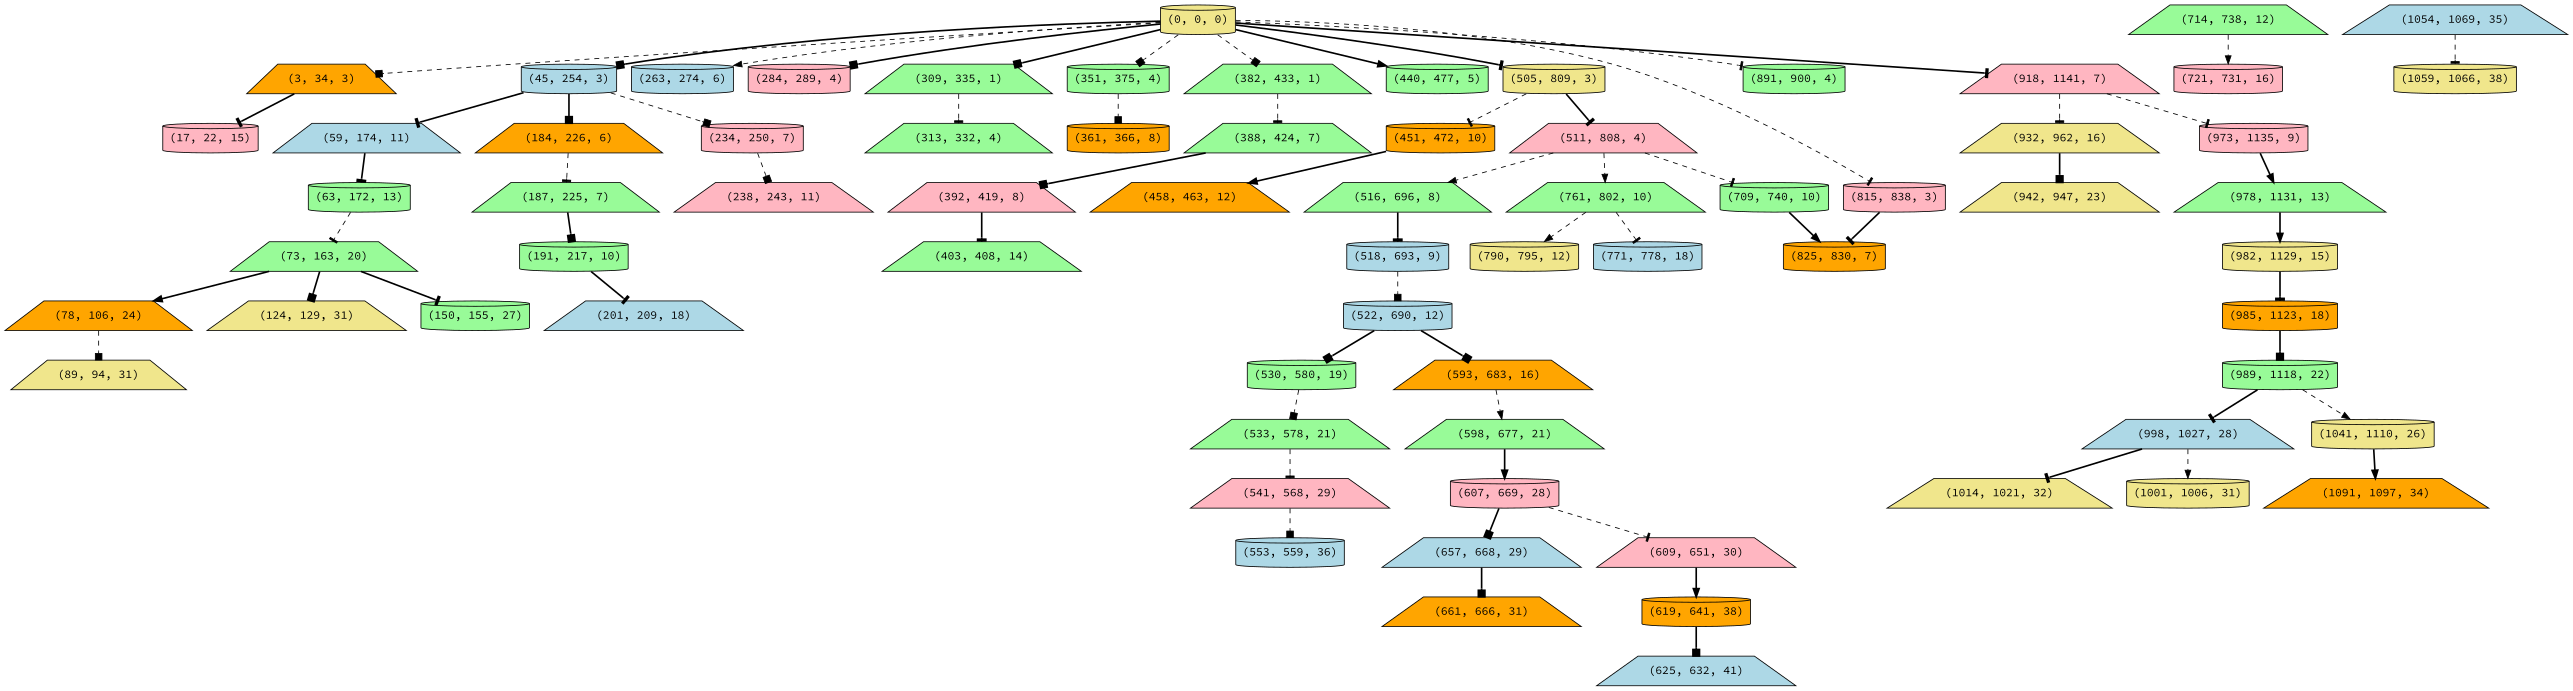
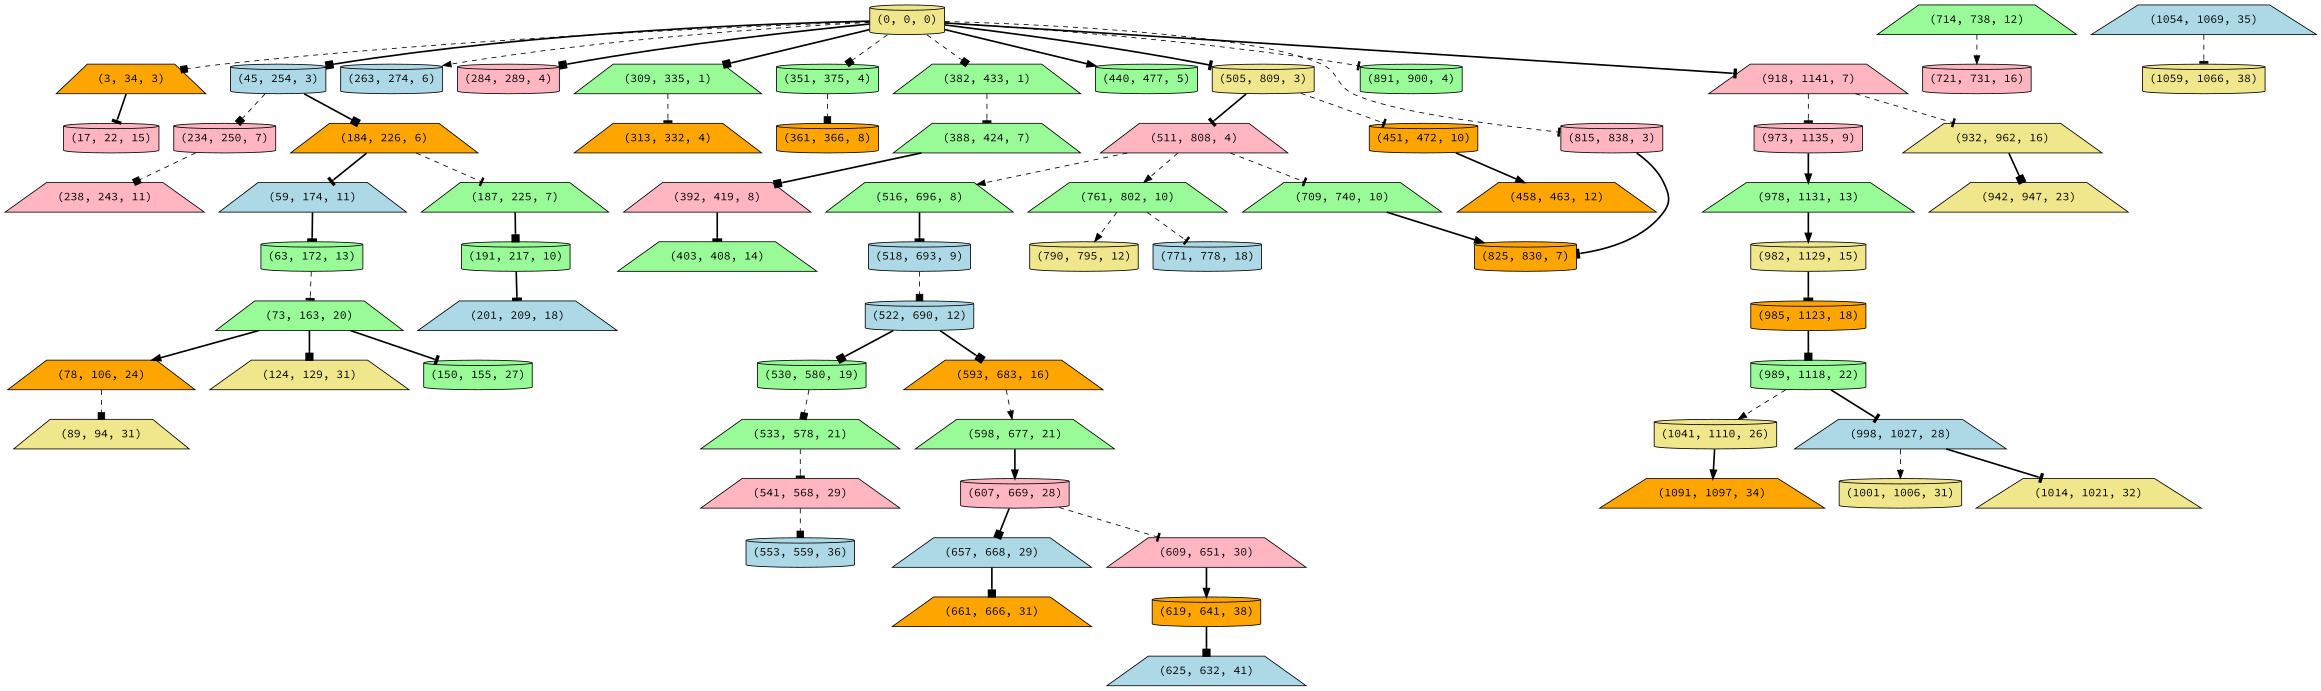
  digraph {
    fontname="Source Code Pro"
    node [fillcolor=palegreen fontname="Source Code Pro" shape=trapezium style=filled]
    edge [arrowhead=tee fontname="Source Code Pro" style=bold]
    "(0, 0, 0)" [fillcolor=khaki shape=cylinder]
    "(3, 34, 3)" [fillcolor=orange]
    "(45, 254, 3)" [fillcolor=lightblue shape=cylinder]
    "(263, 274, 6)" [fillcolor=lightblue shape=cylinder]
    "(284, 289, 4)" [fillcolor=lightpink shape=cylinder]
    "(309, 335, 1)"
    "(351, 375, 4)" [shape=cylinder]
    "(382, 433, 1)"
    "(440, 477, 5)" [shape=cylinder]
    "(505, 809, 3)" [fillcolor=khaki shape=cylinder]
    "(815, 838, 3)" [fillcolor=lightpink shape=cylinder]
    "(891, 900, 4)" [shape=cylinder]
    "(918, 1141, 7)" [fillcolor=lightpink]
    "(17, 22, 15)" [fillcolor=lightpink shape=cylinder]
    "(59, 174, 11)" [fillcolor=lightblue]
    "(184, 226, 6)" [fillcolor=orange]
    "(234, 250, 7)" [fillcolor=lightpink shape=cylinder]
-   "(313, 332, 4)"
+   "(313, 332, 4)" [fillcolor=orange]
    "(361, 366, 8)" [fillcolor=orange shape=cylinder]
    "(388, 424, 7)"
    "(451, 472, 10)" [fillcolor=orange shape=cylinder]
    "(511, 808, 4)" [fillcolor=lightpink]
    "(825, 830, 7)" [fillcolor=orange shape=cylinder]
    "(932, 962, 16)" [fillcolor=khaki]
    "(973, 1135, 9)" [fillcolor=lightpink shape=cylinder]
    "(63, 172, 13)" [shape=cylinder]
    "(187, 225, 7)"
    "(238, 243, 11)" [fillcolor=lightpink]
    "(73, 163, 20)"
    "(78, 106, 24)" [fillcolor=orange]
    "(124, 129, 31)" [fillcolor=khaki]
    "(150, 155, 27)" [shape=cylinder]
    "(89, 94, 31)" [fillcolor=khaki]
    "(191, 217, 10)" [shape=cylinder]
    "(201, 209, 18)" [fillcolor=lightblue]
    "(392, 419, 8)" [fillcolor=lightpink]
    "(403, 408, 14)"
    "(458, 463, 12)" [fillcolor=orange]
    "(516, 696, 8)"
-   "(709, 740, 10)" [shape=cylinder]
+   "(709, 740, 10)"
    "(761, 802, 10)"
    "(518, 693, 9)" [fillcolor=lightblue shape=cylinder]
    "(771, 778, 18)" [fillcolor=lightblue shape=cylinder]
    "(790, 795, 12)" [fillcolor=khaki shape=cylinder]
    "(522, 690, 12)" [fillcolor=lightblue shape=cylinder]
    "(530, 580, 19)" [shape=cylinder]
    "(593, 683, 16)" [fillcolor=orange]
    "(533, 578, 21)"
    "(598, 677, 21)"
    "(541, 568, 29)" [fillcolor=lightpink]
    "(553, 559, 36)" [fillcolor=lightblue shape=cylinder]
    "(607, 669, 28)" [fillcolor=lightpink shape=cylinder]
    "(609, 651, 30)" [fillcolor=lightpink]
    "(657, 668, 29)" [fillcolor=lightblue]
    "(619, 641, 38)" [fillcolor=orange shape=cylinder]
    "(661, 666, 31)" [fillcolor=orange]
    "(625, 632, 41)" [fillcolor=lightblue]
    "(721, 731, 16)" [fillcolor=lightpink shape=cylinder]
    "(714, 738, 12)"
    "(942, 947, 23)" [fillcolor=khaki]
    "(978, 1131, 13)"
    "(982, 1129, 15)" [fillcolor=khaki shape=cylinder]
    "(985, 1123, 18)" [fillcolor=orange shape=cylinder]
    "(989, 1118, 22)" [shape=cylinder]
    "(998, 1027, 28)" [fillcolor=lightblue]
    "(1041, 1110, 26)" [fillcolor=khaki shape=cylinder]
    "(1001, 1006, 31)" [fillcolor=khaki shape=cylinder]
    "(1014, 1021, 32)" [fillcolor=khaki]
    "(1091, 1097, 34)" [fillcolor=orange]
    "(1054, 1069, 35)" [fillcolor=lightblue]
    "(1059, 1066, 38)" [fillcolor=khaki shape=cylinder]
    "(0, 0, 0)" -> "(3, 34, 3)" [arrowhead=box style=dashed]
    "(0, 0, 0)" -> "(45, 254, 3)" [arrowhead=box]
    "(0, 0, 0)" -> "(263, 274, 6)" [arrowhead=normal style=dashed]
    "(0, 0, 0)" -> "(284, 289, 4)" [arrowhead=box]
    "(0, 0, 0)" -> "(309, 335, 1)" [arrowhead=box]
    "(0, 0, 0)" -> "(351, 375, 4)" [arrowhead=box style=dashed]
    "(0, 0, 0)" -> "(382, 433, 1)" [arrowhead=box style=dashed]
    "(0, 0, 0)" -> "(440, 477, 5)" [arrowhead=normal]
    "(0, 0, 0)" -> "(505, 809, 3)"
    "(0, 0, 0)" -> "(815, 838, 3)" [style=dashed]
    "(0, 0, 0)" -> "(891, 900, 4)" [style=dashed]
    "(0, 0, 0)" -> "(918, 1141, 7)"
    "(3, 34, 3)" -> "(17, 22, 15)"
-   "(45, 254, 3)" -> "(59, 174, 11)"
+   "(184, 226, 6)" -> "(59, 174, 11)"
    "(45, 254, 3)" -> "(184, 226, 6)" [arrowhead=box]
    "(45, 254, 3)" -> "(234, 250, 7)" [arrowhead=box style=dashed]
    "(309, 335, 1)" -> "(313, 332, 4)" [style=dashed]
    "(351, 375, 4)" -> "(361, 366, 8)" [arrowhead=box style=dashed]
    "(382, 433, 1)" -> "(388, 424, 7)" [style=dashed]
    "(505, 809, 3)" -> "(451, 472, 10)" [style=dashed]
    "(505, 809, 3)" -> "(511, 808, 4)"
    "(815, 838, 3)" -> "(825, 830, 7)"
    "(918, 1141, 7)" -> "(932, 962, 16)" [style=dashed]
    "(918, 1141, 7)" -> "(973, 1135, 9)" [style=dashed]
    "(59, 174, 11)" -> "(63, 172, 13)"
    "(184, 226, 6)" -> "(187, 225, 7)" [style=dashed]
    "(234, 250, 7)" -> "(238, 243, 11)" [arrowhead=box style=dashed]
    "(388, 424, 7)" -> "(392, 419, 8)" [arrowhead=box]
    "(451, 472, 10)" -> "(458, 463, 12)" [arrowhead=normal]
    "(511, 808, 4)" -> "(516, 696, 8)" [arrowhead=normal style=dashed]
    "(511, 808, 4)" -> "(709, 740, 10)" [style=dashed]
    "(511, 808, 4)" -> "(761, 802, 10)" [arrowhead=normal style=dashed]
    "(932, 962, 16)" -> "(942, 947, 23)" [arrowhead=box]
    "(973, 1135, 9)" -> "(978, 1131, 13)" [arrowhead=normal]
    "(63, 172, 13)" -> "(73, 163, 20)" [style=dashed]
    "(187, 225, 7)" -> "(191, 217, 10)" [arrowhead=box]
    "(73, 163, 20)" -> "(78, 106, 24)" [arrowhead=normal]
    "(73, 163, 20)" -> "(124, 129, 31)" [arrowhead=box]
    "(73, 163, 20)" -> "(150, 155, 27)"
    "(78, 106, 24)" -> "(89, 94, 31)" [arrowhead=box style=dashed]
    "(191, 217, 10)" -> "(201, 209, 18)"
    "(392, 419, 8)" -> "(403, 408, 14)"
    "(516, 696, 8)" -> "(518, 693, 9)"
    "(709, 740, 10)" -> "(825, 830, 7)" [arrowhead=normal]
    "(761, 802, 10)" -> "(771, 778, 18)" [style=dashed]
    "(761, 802, 10)" -> "(790, 795, 12)" [arrowhead=normal style=dashed]
    "(518, 693, 9)" -> "(522, 690, 12)" [arrowhead=box style=dashed]
    "(522, 690, 12)" -> "(530, 580, 19)" [arrowhead=box]
    "(522, 690, 12)" -> "(593, 683, 16)" [arrowhead=box]
    "(530, 580, 19)" -> "(533, 578, 21)" [arrowhead=box style=dashed]
    "(593, 683, 16)" -> "(598, 677, 21)" [arrowhead=normal style=dashed]
    "(533, 578, 21)" -> "(541, 568, 29)" [style=dashed]
    "(598, 677, 21)" -> "(607, 669, 28)" [arrowhead=normal]
    "(541, 568, 29)" -> "(553, 559, 36)" [arrowhead=box style=dashed]
    "(607, 669, 28)" -> "(609, 651, 30)" [style=dashed]
    "(607, 669, 28)" -> "(657, 668, 29)" [arrowhead=box]
    "(609, 651, 30)" -> "(619, 641, 38)" [arrowhead=normal]
    "(657, 668, 29)" -> "(661, 666, 31)" [arrowhead=box]
    "(619, 641, 38)" -> "(625, 632, 41)" [arrowhead=box]
    "(714, 738, 12)" -> "(721, 731, 16)" [arrowhead=normal style=dashed]
    "(978, 1131, 13)" -> "(982, 1129, 15)" [arrowhead=normal]
    "(982, 1129, 15)" -> "(985, 1123, 18)"
    "(985, 1123, 18)" -> "(989, 1118, 22)" [arrowhead=box]
    "(989, 1118, 22)" -> "(998, 1027, 28)"
    "(989, 1118, 22)" -> "(1041, 1110, 26)" [arrowhead=normal style=dashed]
    "(998, 1027, 28)" -> "(1001, 1006, 31)" [arrowhead=normal style=dashed]
    "(998, 1027, 28)" -> "(1014, 1021, 32)"
    "(1041, 1110, 26)" -> "(1091, 1097, 34)" [arrowhead=normal]
    "(1054, 1069, 35)" -> "(1059, 1066, 38)" [style=dashed]
  }
